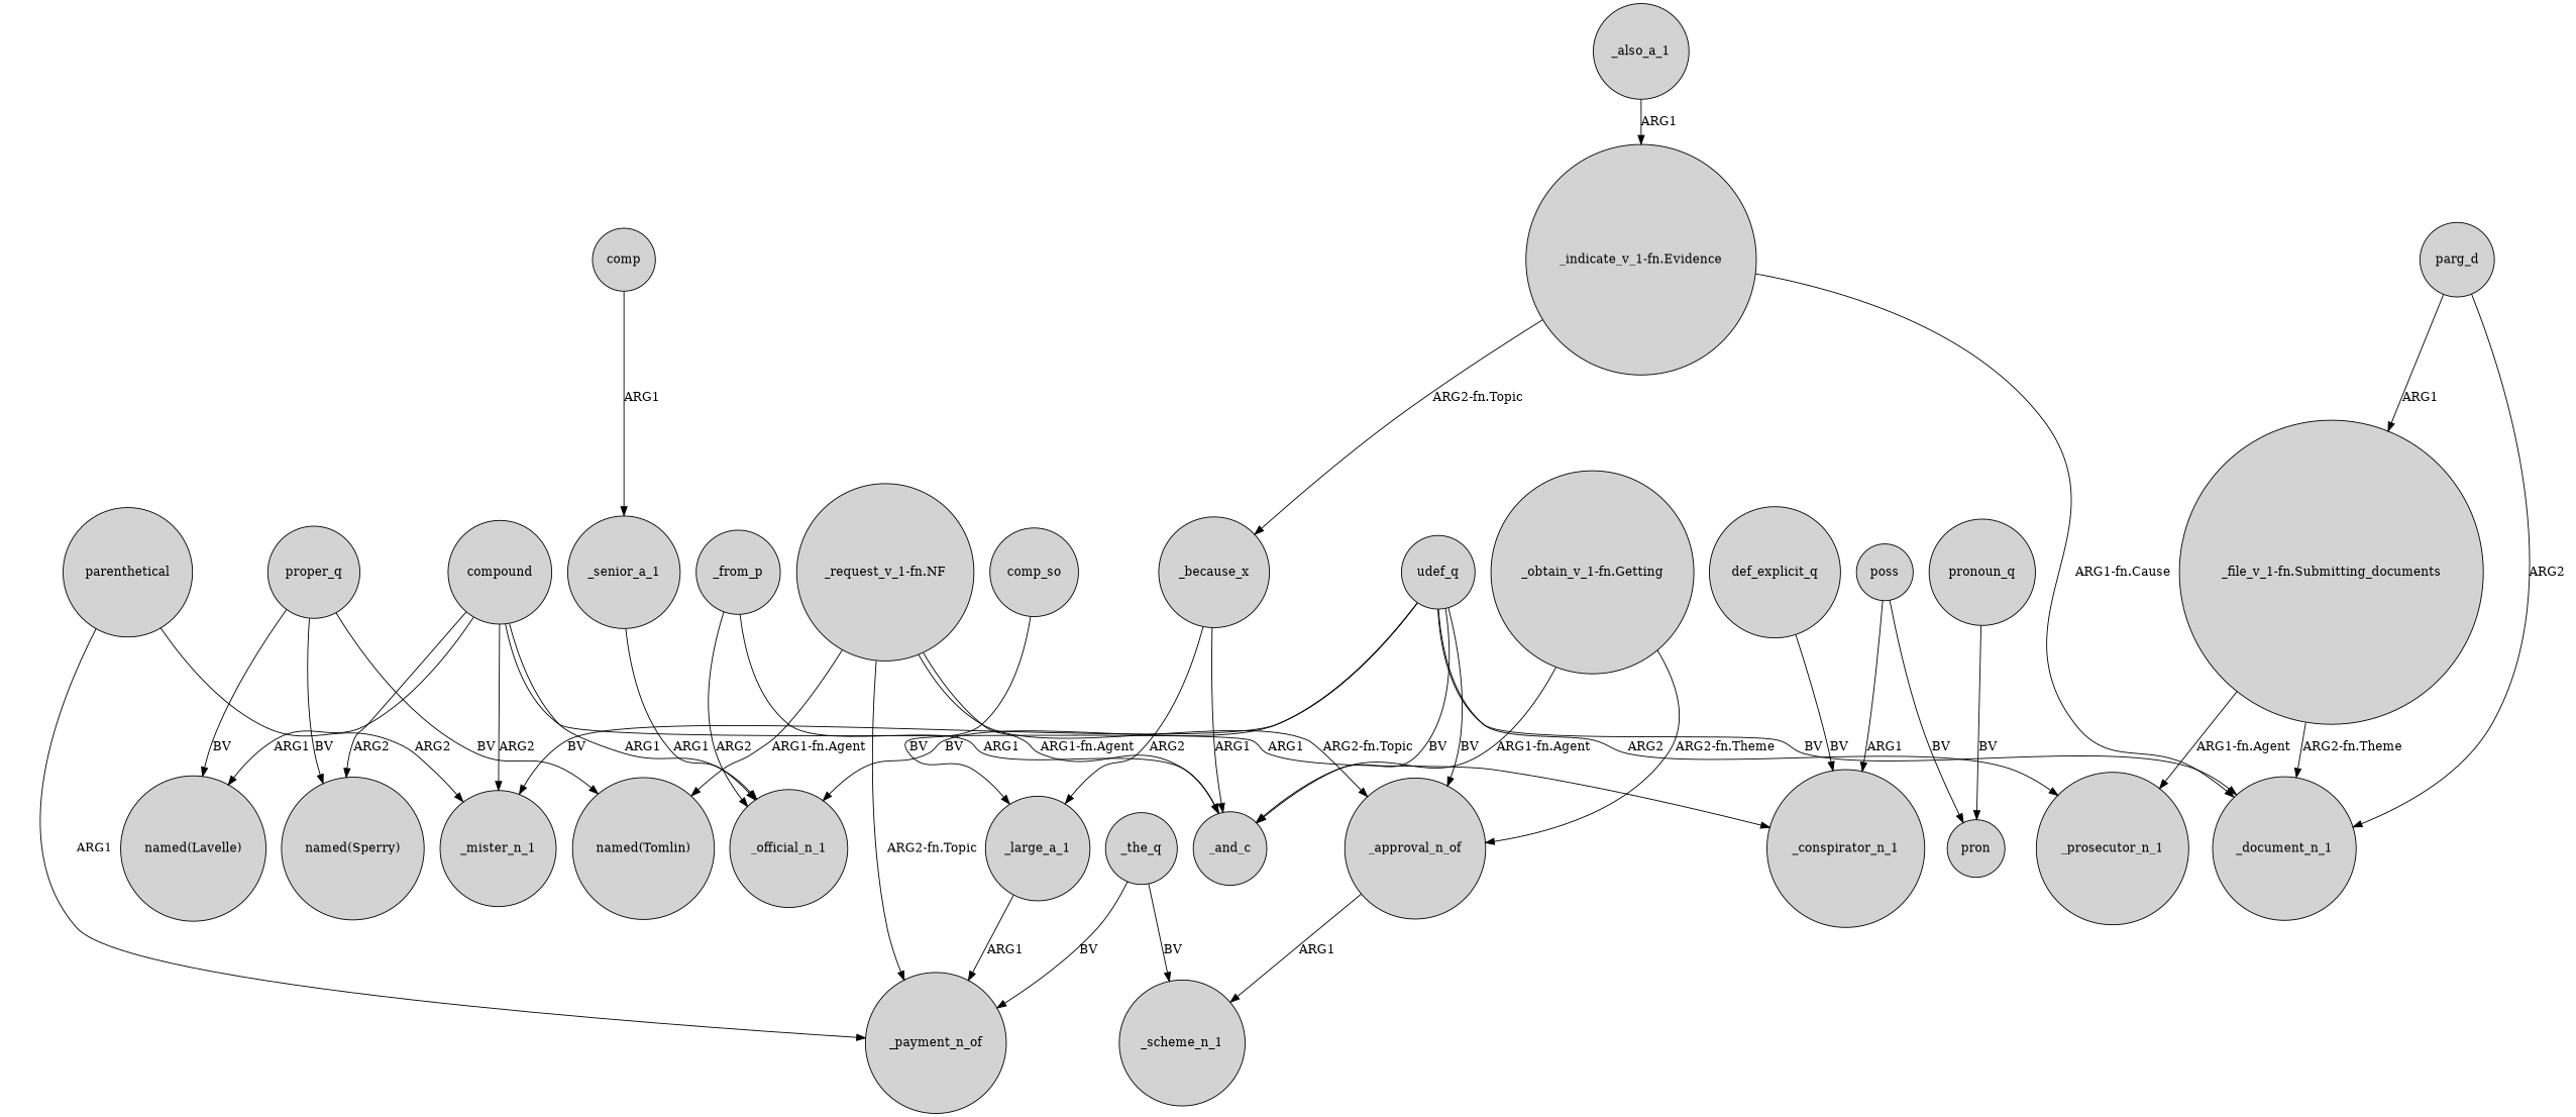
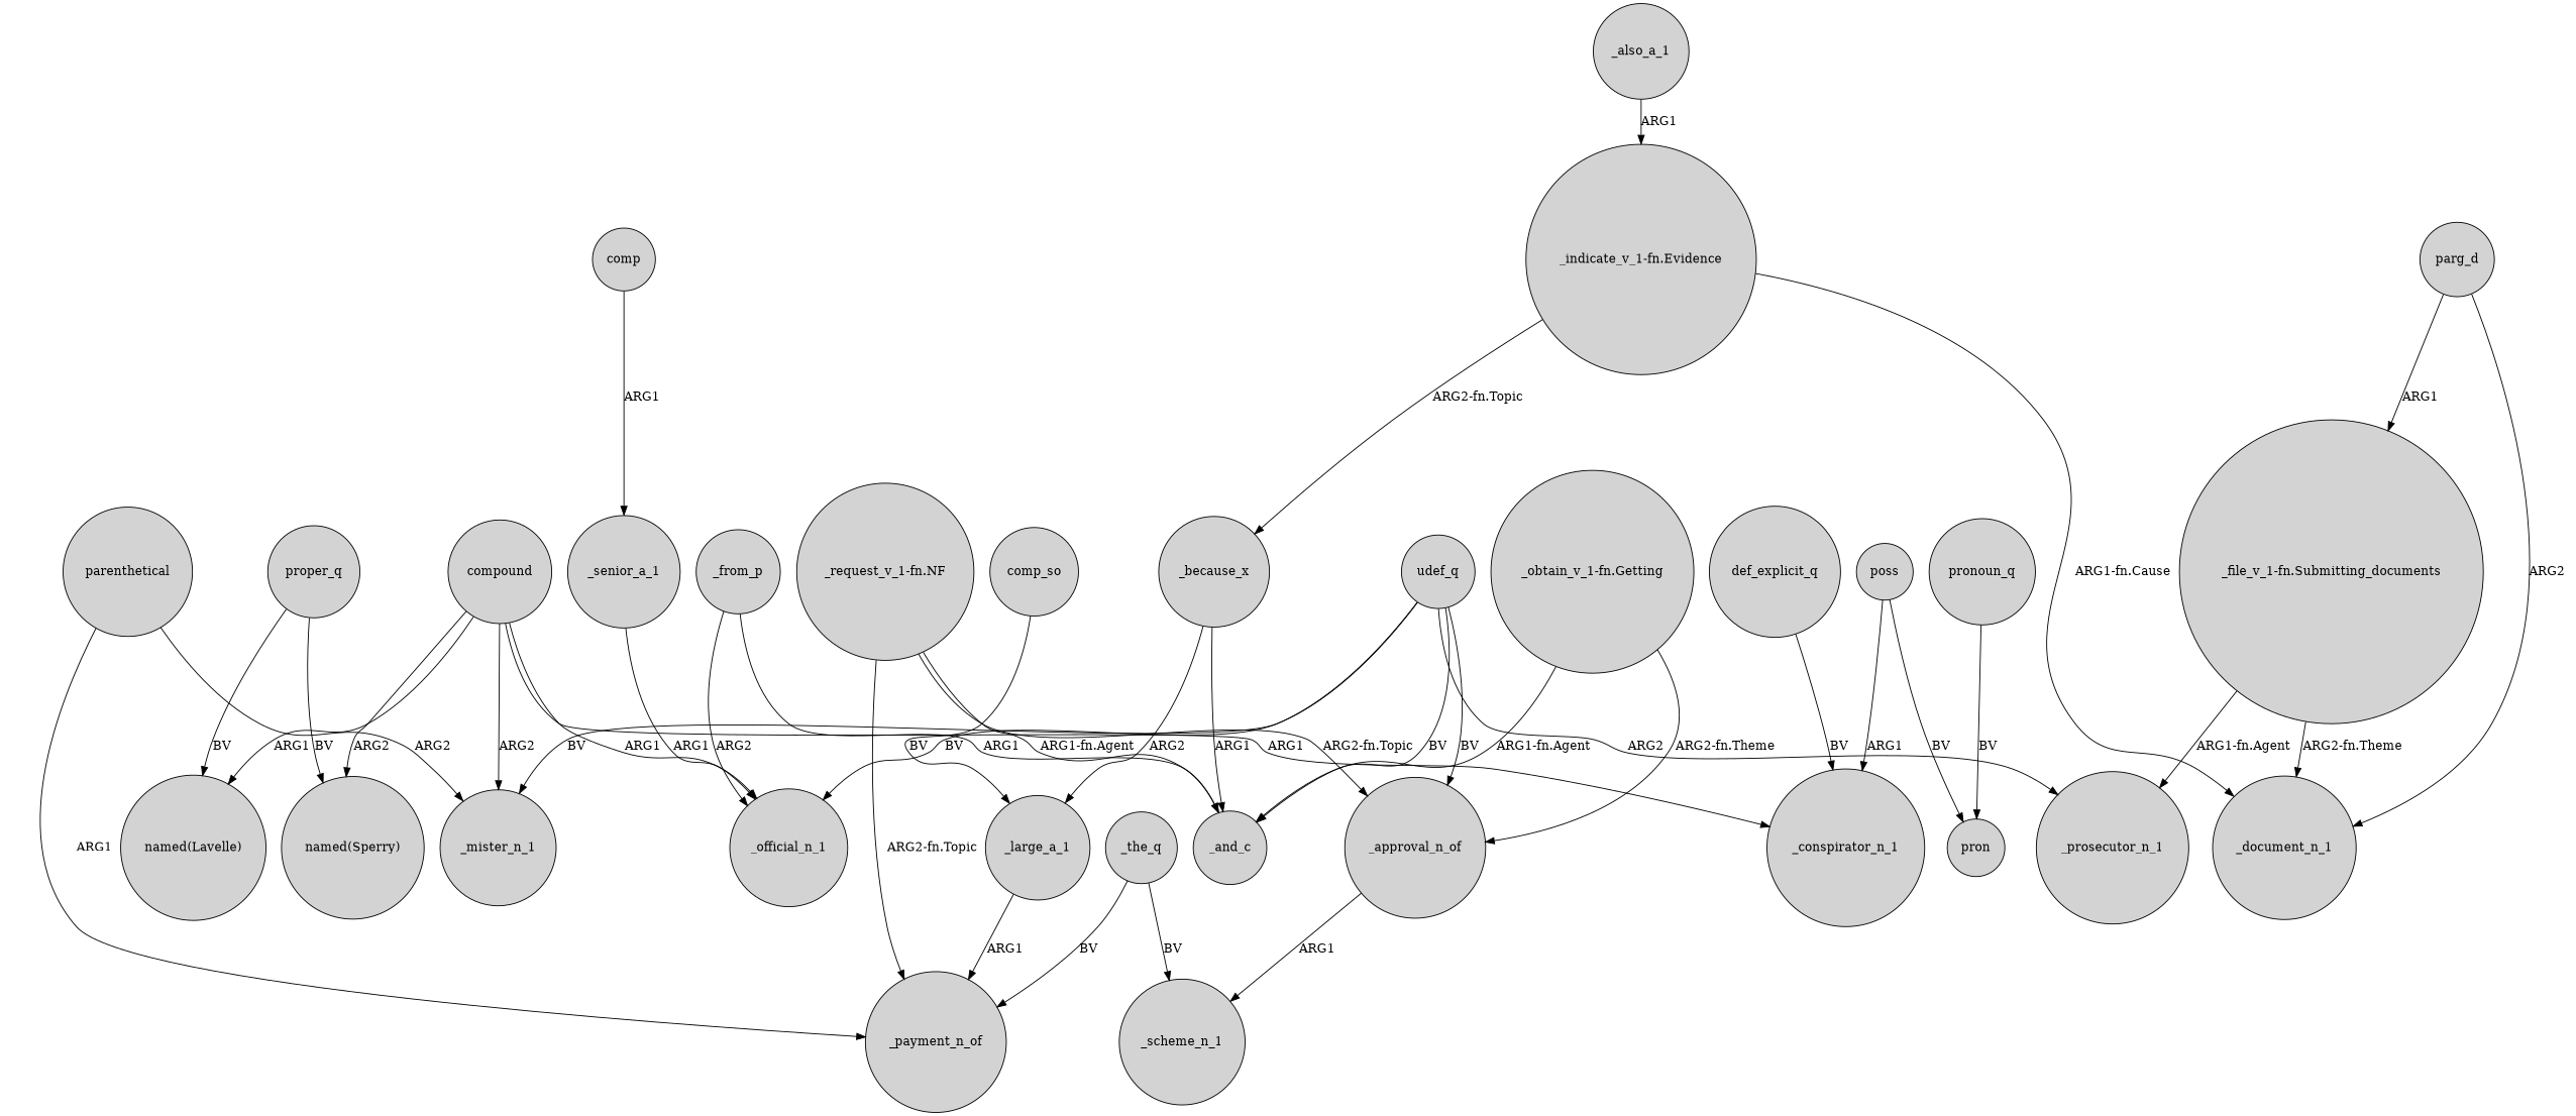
  digraph {
    node [shape=circle style=filled]
    _also_a_1
    "_indicate_v_1-fn.Evidence"
    _document_n_1
    _because_x
    _and_c
    _large_a_1
    "_request_v_1-fn.NF"
    _payment_n_of
-   "named(Tomlin)"
    _approval_n_of
    _scheme_n_1
    poss
    pron
    _conspirator_n_1
    parenthetical
    _mister_n_1
    comp_so
    compound
    _official_n_1
    "named(Sperry)"
    "named(Lavelle)"
    _the_q
    udef_q
    _prosecutor_n_1
    parg_d
    "_file_v_1-fn.Submitting_documents"
    _from_p
    pronoun_q
    "_obtain_v_1-fn.Getting"
    _senior_a_1
    proper_q
    comp
    def_explicit_q
    _also_a_1 -> "_indicate_v_1-fn.Evidence" [label=ARG1]
    "_indicate_v_1-fn.Evidence" -> _document_n_1 [label="ARG1-fn.Cause"]
    "_indicate_v_1-fn.Evidence" -> _because_x [label="ARG2-fn.Topic"]
    _because_x -> _and_c [label=ARG1]
    _because_x -> _large_a_1 [label=ARG2]
    _large_a_1 -> _payment_n_of [label=ARG1]
    "_request_v_1-fn.NF" -> _and_c [label="ARG1-fn.Agent"]
    "_request_v_1-fn.NF" -> _payment_n_of [label="ARG2-fn.Topic"]
-   "_request_v_1-fn.NF" -> "named(Tomlin)" [label="ARG1-fn.Agent"]
    "_request_v_1-fn.NF" -> _approval_n_of [label="ARG2-fn.Topic"]
    _approval_n_of -> _scheme_n_1 [label=ARG1]
    poss -> pron [label=BV]
    poss -> _conspirator_n_1 [label=ARG1]
    parenthetical -> _payment_n_of [label=ARG1]
    parenthetical -> _mister_n_1 [label=ARG2]
    comp_so -> _large_a_1 [label=BV]
    compound -> _conspirator_n_1 [label=ARG1]
    compound -> _mister_n_1 [label=ARG2]
    compound -> _official_n_1 [label=ARG1]
    compound -> "named(Sperry)" [label=ARG2]
    compound -> "named(Lavelle)" [label=ARG1]
    _the_q -> _payment_n_of [label=BV]
    _the_q -> _scheme_n_1 [label=BV]
-   udef_q -> _document_n_1 [label=BV]
    udef_q -> _and_c [label=BV]
    udef_q -> _approval_n_of [label=BV]
    udef_q -> _mister_n_1 [label=BV]
    udef_q -> _official_n_1 [label=BV]
    udef_q -> _prosecutor_n_1 [label=ARG2]
    parg_d -> _document_n_1 [label=ARG2]
    parg_d -> "_file_v_1-fn.Submitting_documents" [label=ARG1]
    "_file_v_1-fn.Submitting_documents" -> _document_n_1 [label="ARG2-fn.Theme"]
    "_file_v_1-fn.Submitting_documents" -> _prosecutor_n_1 [label="ARG1-fn.Agent"]
    _from_p -> _and_c [label=ARG1]
    _from_p -> _official_n_1 [label=ARG2]
    pronoun_q -> pron [label=BV]
    "_obtain_v_1-fn.Getting" -> _and_c [label="ARG1-fn.Agent"]
    "_obtain_v_1-fn.Getting" -> _approval_n_of [label="ARG2-fn.Theme"]
    _senior_a_1 -> _official_n_1 [label=ARG1]
-   proper_q -> "named(Tomlin)" [label=BV]
    proper_q -> "named(Sperry)" [label=BV]
    proper_q -> "named(Lavelle)" [label=BV]
    comp -> _senior_a_1 [label=ARG1]
    def_explicit_q -> _conspirator_n_1 [label=BV]
  }
